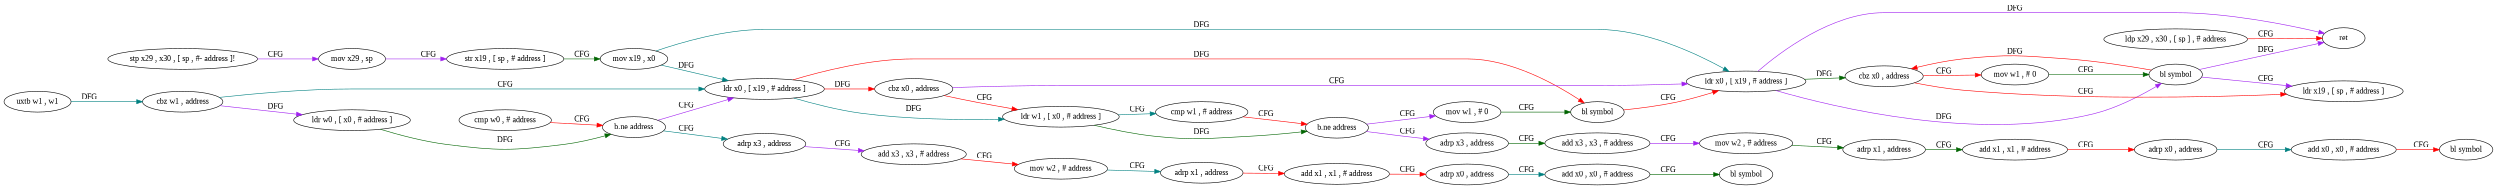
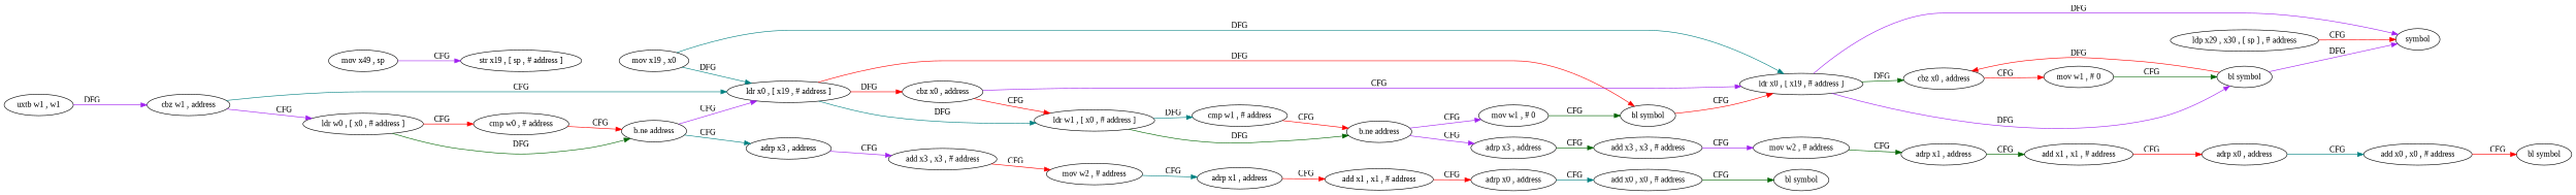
  digraph {
    fontname="Liberation Serif"
    rankdir=LR
    node [fontname="Liberation Serif"]
    edge [color=red fontname="Liberation Serif"]
-   n1 [label="stp x29 , x30 , [ sp , #- address ]!"]
-   n2 [label="mov x29 , sp"]
+   n2 [label="mov x49 , sp"]
    n3 [label="str x19 , [ sp , # address ]"]
    n4 [label="mov x19 , x0"]
    n5 [label="ldr x0 , [ x19 , # address ]"]
    n6 [label="ldr x0 , [ x19 , # address ]"]
    n7 [label="uxtb w1 , w1"]
    n8 [label="cbz w1 , address"]
    n9 [label="cbz x0 , address"]
    n10 [label="ldr w1 , [ x0 , # address ]"]
    n11 [label="bl symbol"]
    n12 [label="cbz x0 , address"]
-   n13 [label=ret]
+   n13 [label=symbol]
    n14 [label="bl symbol"]
    n15 [label="ldr w0 , [ x0 , # address ]"]
    n16 [label="cmp w0 , # address"]
    n17 [label="b.ne address"]
    n18 [label="cmp w1 , # address"]
    n19 [label="b.ne address"]
    n20 [label="adrp x3 , address"]
-   n21 [label="ldr x19 , [ sp , # address ]"]
    n22 [label="mov w1 , # 0"]
    n23 [label="adrp x3 , address"]
    n24 [label="mov w1 , # 0"]
    n25 [label="add x3 , x3 , # address"]
    n26 [label="mov w2 , # address"]
    n27 [label="ldp x29 , x30 , [ sp ] , # address"]
    n28 [label="add x3 , x3 , # address"]
    n29 [label="mov w2 , # address"]
    n30 [label="adrp x1 , address"]
    n31 [label="add x1 , x1 , # address"]
    n32 [label="adrp x0 , address"]
    n33 [label="add x0 , x0 , # address"]
    n34 [label="bl symbol"]
    n35 [label="adrp x1 , address"]
    n36 [label="add x1 , x1 , # address"]
    n37 [label="adrp x0 , address"]
    n38 [label="add x0 , x0 , # address"]
    n39 [label="bl symbol"]
-   n1 -> n2 [color=purple label=CFG]
    n2 -> n3 [color=purple label=CFG]
-   n3 -> n4 [color=darkgreen label=CFG]
    n4 -> n5 [color=teal label=DFG]
    n4 -> n6 [color=teal label=DFG]
    n5 -> n9 [label=DFG]
    n5 -> n10 [color=teal label=DFG]
    n5 -> n11 [label=DFG]
    n6 -> n12 [color=darkgreen label=DFG]
    n6 -> n13 [color=purple label=DFG]
    n6 -> n14 [color=purple label=DFG]
-   n7 -> n8 [color=teal label=DFG]
+   n7 -> n8 [color=purple label=DFG]
    n8 -> n5 [color=teal label=CFG]
-   n8 -> n15 [color=purple label=DFG]
+   n8 -> n15 [color=purple label=CFG]
    n9 -> n6 [color=purple label=CFG]
    n9 -> n10 [label=CFG]
-   n10 -> n18 [color=teal label=CFG]
+   n10 -> n18 [color=teal label=DFG]
    n10 -> n19 [color=darkgreen label=DFG]
    n11 -> n6 [label=CFG]
-   n12 -> n21 [label=CFG]
    n12 -> n22 [label=CFG]
    n14 -> n12 [label=DFG]
    n14 -> n13 [color=purple label=DFG]
-   n14 -> n21 [color=purple label=CFG]
+   n15 -> n16 [label=CFG]
    n15 -> n17 [color=darkgreen label=DFG]
    n16 -> n17 [label=CFG]
    n17 -> n5 [color=purple label=CFG]
    n17 -> n20 [color=teal label=CFG]
    n18 -> n19 [label=CFG]
    n19 -> n23 [color=purple label=CFG]
    n19 -> n24 [color=purple label=CFG]
    n20 -> n25 [color=purple label=CFG]
    n22 -> n14 [color=darkgreen label=CFG]
    n23 -> n28 [color=darkgreen label=CFG]
    n24 -> n11 [color=darkgreen label=CFG]
    n25 -> n26 [label=CFG]
    n26 -> n30 [color=teal label=CFG]
    n27 -> n13 [label=CFG]
    n28 -> n29 [color=purple label=CFG]
    n29 -> n35 [color=darkgreen label=CFG]
    n30 -> n31 [label=CFG]
    n31 -> n32 [label=CFG]
    n32 -> n33 [color=teal label=CFG]
    n33 -> n34 [color=darkgreen label=CFG]
    n35 -> n36 [color=darkgreen label=CFG]
    n36 -> n37 [label=CFG]
    n37 -> n38 [color=teal label=CFG]
    n38 -> n39 [label=CFG]
  }
